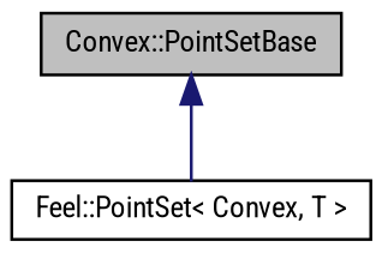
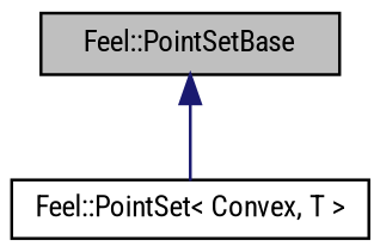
  digraph {
    fontname="Roboto Condensed"
    node [color=black fontname="Roboto Condensed" fontsize=10 shape=record style=filled]
-   n1 [fillcolor=grey75 fontcolor=black height=0.2 label="Convex::PointSetBase" width=0.4]
+   n1 [fillcolor=grey75 fontcolor=black height=0.2 label="Feel::PointSetBase" width=0.4]
    n2 [fillcolor=white height=0.2 label="Feel::PointSet\< Convex, T \>" width=0.4]
    n1 -> n2 [color=midnightblue dir=back fontname="Roboto Condensed" fontsize=10 labelfontname=Helvetica labelfontsize=10 style=solid]
  }
